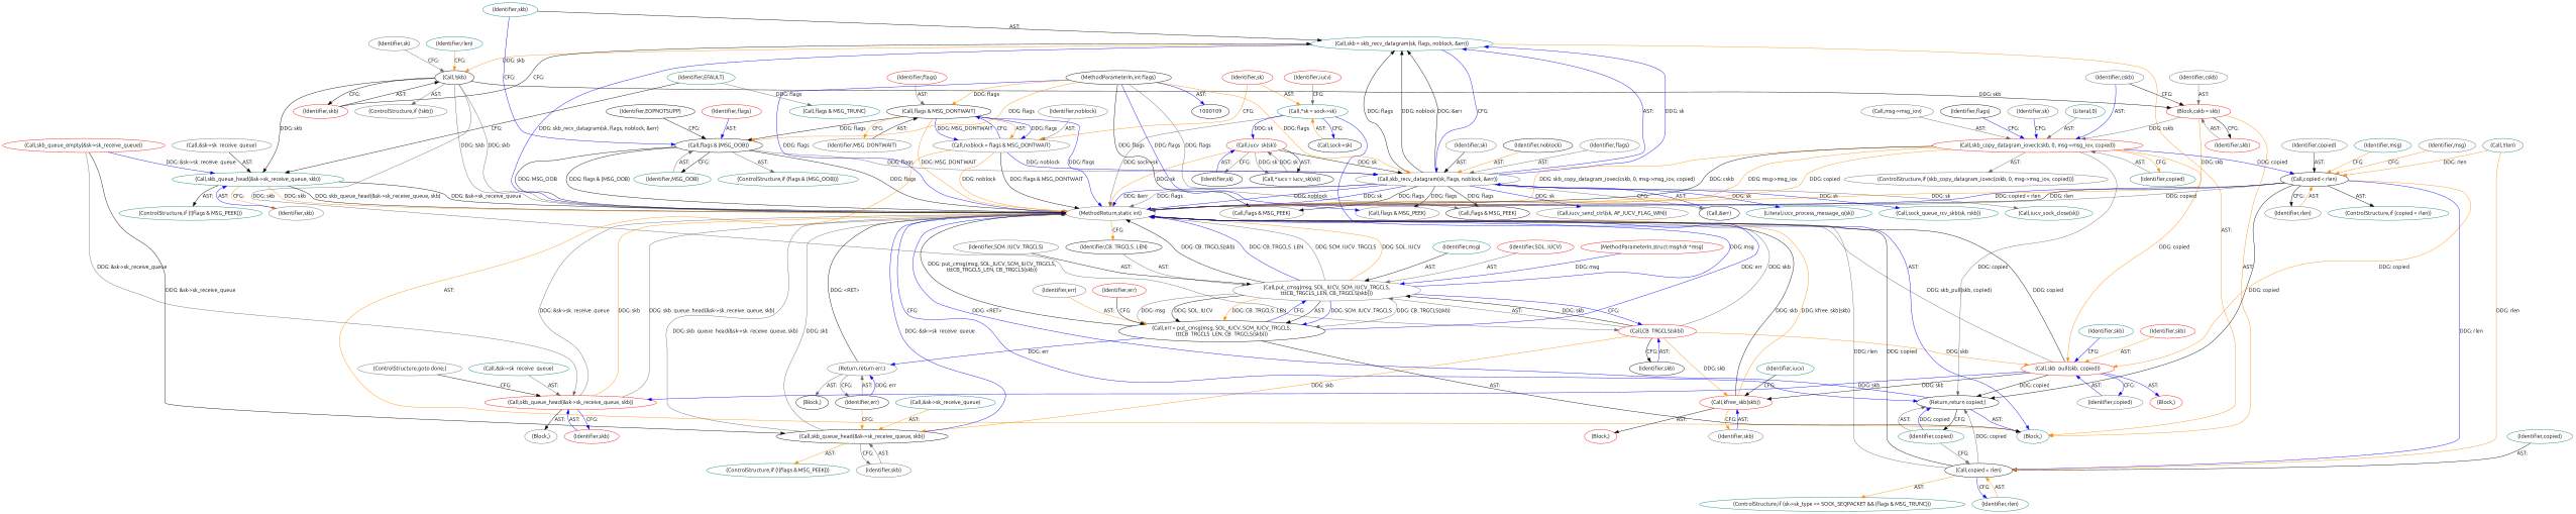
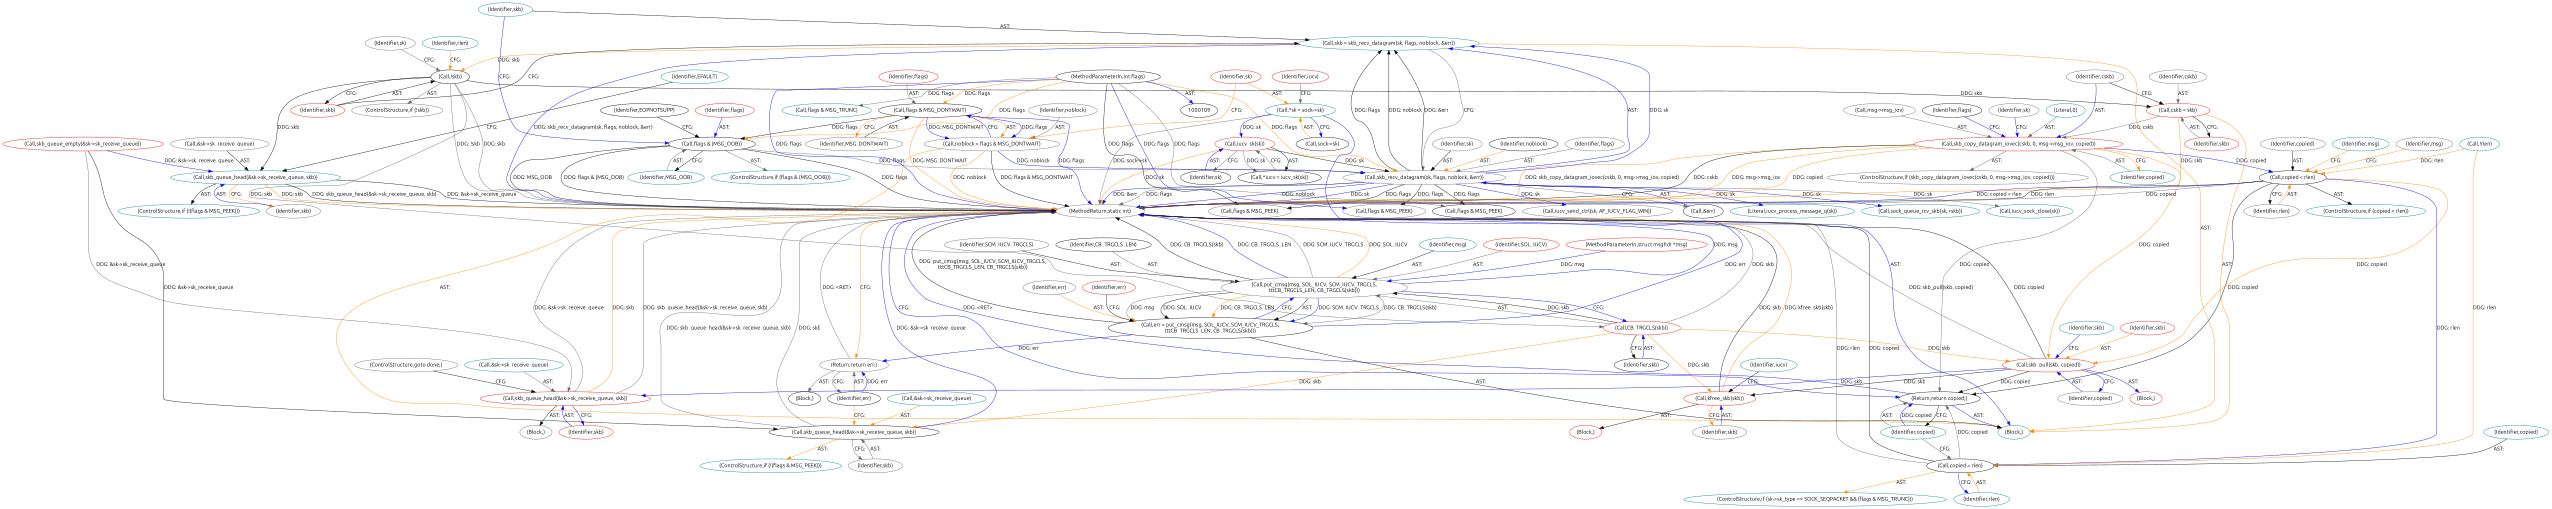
  digraph {
    fontname=Ubuntu
    node [color=gray40 fontname=Ubuntu]
    edge [color=black fontname=Ubuntu]
    n1 [color=teal label="(Call,skb = skb_recv_datagram(sk, flags, noblock, &err))"]
    n2 [label="(Call,skb_recv_datagram(sk, flags, noblock, &err))"]
    n3 [color=black label="(Call,!skb)"]
    n4 [label="(MethodReturn,static int)"]
    n5 [color=teal label="(Block,)"]
    n6 [label="(Call,flags & MSG_PEEK)"]
    n7 [label="(Call,flags & MSG_PEEK)"]
    n8 [label="(Call,iucv_send_ctrl(sk, AF_IUCV_FLAG_WIN))"]
    n9 [color=black label="(Call,flags & MSG_PEEK)"]
    n10 [color=black label="(Call,&err)"]
    n11 [color=teal label="(Literal,iucv_process_message_q(sk))"]
    n12 [color=teal label="(Call,sock_queue_rcv_skb(sk, rskb))"]
    n13 [color=teal label="(Call,iucv_sock_close(sk))"]
-   n14 [color=red label="(Block,cskb = skb)"]
+   n14 [color=red label="(Call,cskb = skb)"]
    n15 [color=teal label="(Call,skb_queue_head(&sk->sk_receive_queue, skb))"]
    n16 [color=red label="(Call,CB_TRGCLS(skb))"]
    n17 [color=red label="(Identifier,skb)"]
    n18 [label="(ControlStructure,if (!skb))"]
    n19 [color=black label="(Return,return copied;)"]
    n20 [label="(Return,return err;)"]
    n21 [color=red label="(Call,iucv_sk(sk))"]
    n22 [color=black label="(Call,*iucv = iucv_sk(sk))"]
    n23 [color=black label="(Identifier,sk)"]
    n24 [color=teal label="(Call,*sk = sock->sk)"]
    n25 [color=black label="(Call,sock->sk)"]
    n26 [color=black label="(Call,flags & (MSG_OOB))"]
    n27 [color=teal label="(ControlStructure,if (flags & (MSG_OOB)))"]
    n28 [color=teal label="(Identifier,MSG_OOB)"]
    n29 [color=black label="(Call,flags & MSG_DONTWAIT)"]
    n30 [label="(Call,noblock = flags & MSG_DONTWAIT)"]
    n31 [label="(Identifier,MSG_DONTWAIT)"]
    n32 [color=black label="(MethodParameterIn,int flags)"]
    n33 [color=teal label="(Call,flags & MSG_TRUNC)"]
    1000109 [color=black]
    n35 [color=red label="(Call,skb_copy_datagram_iovec(cskb, 0, msg->msg_iov, copied))"]
    n36 [color=red label="(Identifier,skb)"]
    n37 [color=teal label="(ControlStructure,if (!(flags & MSG_PEEK)))"]
    n38 [label="(Identifier,skb)"]
    n39 [color=red label="(Call,skb_pull(skb, copied))"]
    n40 [color=red label="(Call,kfree_skb(skb))"]
    n41 [label="(Call,put_cmsg(msg, SOL_IUCV, SCM_IUCV_TRGCLS,\n\t\t\tCB_TRGCLS_LEN, CB_TRGCLS(skb)))"]
    n42 [color=black label="(Call,skb_queue_head(&sk->sk_receive_queue, skb))"]
    n43 [color=black label="(Identifier,skb)"]
    n44 [color=black label="(Call,copied < rlen)"]
    n45 [color=teal label="(Identifier,copied)"]
    n46 [label="(ControlStructure,if (skb_copy_datagram_iovec(cskb, 0, msg->msg_iov, copied)))"]
    n47 [color=black label="(Call,copied = rlen)"]
    n48 [label="(Identifier,rlen)"]
    n49 [color=teal label="(ControlStructure,if (copied < rlen))"]
    n50 [color=red label="(Call,skb_queue_head(&sk->sk_receive_queue, skb))"]
    n51 [color=red label="(Block,)"]
    n52 [label="(Identifier,copied)"]
    n53 [color=teal label="(Identifier,copied)"]
    n54 [color=teal label="(ControlStructure,if (sk->sk_type == SOCK_SEQPACKET && (flags & MSG_TRUNC)))"]
    n55 [color=teal label="(Identifier,rlen)"]
    n56 [color=red label="(Identifier,skb)"]
    n57 [label="(Block,)"]
    n58 [color=red label="(Block,)"]
    n59 [label="(Identifier,skb)"]
    n60 [color=black label="(Call,err = put_cmsg(msg, SOL_IUCV, SCM_IUCV_TRGCLS,\n\t\t\tCB_TRGCLS_LEN, CB_TRGCLS(skb)))"]
    n61 [color=teal label="(ControlStructure,if (!(flags & MSG_PEEK)))"]
    n62 [label="(Identifier,skb)"]
    n63 [color=black label="(Block,)"]
    n64 [color=black label="(Identifier,err)"]
    n65 [color=teal label="(Identifier,EFAULT)"]
    n66 [label="(Call,msg->msg_iov)"]
    n67 [color=red label="(Identifier,SOL_IUCV)"]
    n68 [color=teal label="(Identifier,copied)"]
    n69 [color=red label="(Identifier,flags)"]
    n70 [label="(Call,&sk->sk_receive_queue)"]
    n71 [color=red label="(MethodParameterIn,struct msghdr *msg)"]
    n72 [color=black label="(Identifier,flags)"]
    n73 [color=black label="(Identifier,EOPNOTSUPP)"]
    n74 [color=teal label="(Call,!rlen)"]
    n75 [label="(Identifier,cskb)"]
    n76 [label="(ControlStructure,goto done;)"]
    n77 [color=teal label="(Identifier,skb)"]
    n78 [color=teal label="(Identifier,msg)"]
    n79 [label="(Identifier,noblock)"]
    n80 [label="(Identifier,sk)"]
    n81 [label="(Identifier,cskb)"]
    n82 [label="(Identifier,msg)"]
    n83 [color=black label="(Identifier,CB_TRGCLS_LEN)"]
    n84 [label="(Identifier,err)"]
    n85 [label="(Identifier,copied)"]
    n86 [label="(Identifier,sk)"]
    n87 [color=teal label="(Call,&sk->sk_receive_queue)"]
    n88 [color=teal label="(Identifier,skb)"]
    n89 [label="(Identifier,sk)"]
    n90 [color=black label="(Identifier,noblock)"]
    n91 [color=teal label="(Identifier,iucv)"]
    n92 [color=red label="(Identifier,skb)"]
    n93 [color=teal label="(Call,&sk->sk_receive_queue)"]
    n94 [color=red label="(Identifier,sk)"]
    n95 [label="(Identifier,SCM_IUCV_TRGCLS)"]
    n96 [color=teal label="(Literal,0)"]
    n97 [label="(Identifier,flags)"]
    n98 [color=red label="(Call,skb_queue_empty(&sk->sk_receive_queue))"]
    n99 [color=teal label="(Identifier,msg)"]
    n100 [color=red label="(Identifier,flags)"]
    n101 [color=red label="(Identifier,err)"]
    n102 [color=red label="(Identifier,iucv)"]
    n103 [color=teal label="(Identifier,rlen)"]
-   n1 -> n2 [color=blue label="CFG: "]
+   n1 -> n2 [color=gray40 label="CFG: "]
    n1 -> n3 [color=darkorange label="DDG: skb"]
    n1 -> n4 [color=blue label="DDG: skb_recv_datagram(sk, flags, noblock, &err)"]
    n1 -> n5 [color=darkorange label="AST: "]
    n2 -> n1 [color=blue label="AST: "]
    n2 -> n1 [color=blue label="DDG: sk"]
    n2 -> n1 [label="DDG: flags"]
    n2 -> n1 [label="DDG: noblock"]
    n2 -> n1 [label="DDG: &err"]
    n2 -> n4 [color=blue label="DDG: &err"]
    n2 -> n4 [color=gray40 label="DDG: flags"]
    n2 -> n4 [color=blue label="DDG: noblock"]
    n2 -> n4 [color=blue label="DDG: sk"]
    n2 -> n6 [label="DDG: flags"]
    n2 -> n7 [label="DDG: flags"]
    n2 -> n8 [color=blue label="DDG: sk"]
    n2 -> n9 [label="DDG: flags"]
    n2 -> n10 [color=gray40 label="CFG: "]
    n2 -> n11 [color=blue label="DDG: sk"]
    n2 -> n12 [color=blue label="DDG: sk"]
    n2 -> n13 [color=gray40 label="DDG: sk"]
    n3 -> n4 [color=gray40 label="DDG: !skb"]
    n3 -> n4 [color=gray40 label="DDG: skb"]
    n3 -> n14 [label="DDG: skb"]
    n3 -> n15 [label="DDG: skb"]
    n3 -> n16 [color=gray40 label="DDG: skb"]
    n3 -> n17 [label="CFG: "]
    n3 -> n18 [color=gray40 label="AST: "]
    n4 -> n19 [color=blue label="CFG: "]
-   n4 -> n83 [color=darkorange label="CFG: "]
+   n4 -> n20 [color=darkorange label="CFG: "]
    n10 -> n2 [color=blue label="AST: "]
    n14 -> n4 [color=darkorange label="DDG: skb"]
    n14 -> n5 [color=darkorange label="AST: "]
    n14 -> n35 [color=gray40 label="DDG: cskb"]
    n14 -> n36 [label="CFG: "]
    n15 -> n4 [label="DDG: &sk->sk_receive_queue"]
    n15 -> n4 [label="DDG: skb_queue_head(&sk->sk_receive_queue, skb)"]
    n15 -> n4 [color=darkorange label="DDG: skb"]
    n15 -> n37 [label="AST: "]
    n15 -> n38 [color=darkorange label="CFG: "]
    n16 -> n4 [color=gray40 label="DDG: skb"]
    n16 -> n39 [color=darkorange label="DDG: skb"]
    n16 -> n40 [color=darkorange label="DDG: skb"]
    n16 -> n41 [color=gray40 label="AST: "]
    n16 -> n41 [label="DDG: skb"]
    n16 -> n42 [color=darkorange label="DDG: skb"]
    n16 -> n43 [label="CFG: "]
    n17 -> n1 [label="CFG: "]
    n17 -> n3 [label="AST: "]
    n19 -> n4 [color=blue label="DDG: <RET>"]
    n19 -> n5 [color=blue label="AST: "]
    n19 -> n53 [label="CFG: "]
-   n20 -> n4 [label="DDG: <RET>"]
+   n20 -> n4 [color=gray40 label="DDG: <RET>"]
    n20 -> n63 [color=gray40 label="AST: "]
    n20 -> n64 [color=gray40 label="CFG: "]
    n21 -> n2 [label="DDG: sk"]
    n21 -> n4 [color=darkorange label="DDG: sk"]
    n21 -> n22 [label="AST: "]
    n21 -> n22 [color=gray40 label="DDG: sk"]
    n21 -> n23 [color=gray40 label="CFG: "]
-   n22 -> n21 [color=gray40 label="DDG: sk"]
+   n22 -> n21 [color=gray40 label="CFG: "]
    n23 -> n21 [color=blue label="AST: "]
    n24 -> n4 [color=gray40 label="DDG: sock->sk"]
    n24 -> n5 [color=blue label="AST: "]
    n24 -> n21 [color=blue label="DDG: sk"]
    n24 -> n25 [color=blue label="CFG: "]
    n25 -> n24 [color=darkorange label="AST: "]
    n26 -> n2 [color=gray40 label="DDG: flags"]
    n26 -> n4 [label="DDG: MSG_OOB"]
    n26 -> n4 [label="DDG: flags & (MSG_OOB)"]
    n26 -> n4 [label="DDG: flags"]
    n26 -> n27 [color=gray40 label="AST: "]
    n26 -> n28 [label="CFG: "]
    n28 -> n26 [color=gray40 label="AST: "]
    n29 -> n4 [color=darkorange label="DDG: MSG_DONTWAIT"]
    n29 -> n4 [color=blue label="DDG: flags"]
    n29 -> n26 [label="DDG: flags"]
    n29 -> n30 [color=darkorange label="AST: "]
    n29 -> n30 [color=blue label="DDG: flags"]
    n29 -> n30 [color=blue label="DDG: MSG_DONTWAIT"]
    n29 -> n31 [color=darkorange label="CFG: "]
    n30 -> n2 [color=blue label="DDG: noblock"]
    n30 -> n4 [color=darkorange label="DDG: noblock"]
    n30 -> n4 [label="DDG: flags & MSG_DONTWAIT"]
    n30 -> n5 [color=darkorange label="AST: "]
    n30 -> n29 [color=blue label="CFG: "]
    n31 -> n29 [label="AST: "]
    n32 -> n2 [color=darkorange label="DDG: flags"]
    n32 -> n4 [color=blue label="DDG: flags"]
    n32 -> n6 [label="DDG: flags"]
    n32 -> n7 [color=blue label="DDG: flags"]
    n32 -> n9 [color=gray40 label="DDG: flags"]
    n32 -> n26 [color=darkorange label="DDG: flags"]
    n32 -> n29 [color=darkorange label="DDG: flags"]
-   n65 -> n33 [color=gray40 label="DDG: flags"]
+   n32 -> n33 [color=gray40 label="DDG: flags"]
    n32 -> 1000109 [color=blue label="AST: "]
    n35 -> n4 [color=darkorange label="DDG: skb_copy_datagram_iovec(cskb, 0, msg->msg_iov, copied)"]
    n35 -> n4 [label="DDG: cskb"]
    n35 -> n4 [color=darkorange label="DDG: msg->msg_iov"]
    n35 -> n4 [color=darkorange label="DDG: copied"]
    n35 -> n19 [color=gray40 label="DDG: copied"]
    n35 -> n39 [color=darkorange label="DDG: copied"]
    n35 -> n44 [color=blue label="DDG: copied"]
    n35 -> n45 [color=darkorange label="CFG: "]
    n35 -> n46 [color=gray40 label="AST: "]
    n36 -> n14 [color=gray40 label="AST: "]
    n38 -> n15 [color=blue label="AST: "]
    n39 -> n4 [color=gray40 label="DDG: skb_pull(skb, copied)"]
    n39 -> n4 [label="DDG: copied"]
    n39 -> n19 [label="DDG: copied"]
    n39 -> n40 [label="DDG: skb"]
    n39 -> n50 [color=blue label="DDG: skb"]
    n39 -> n51 [color=blue label="AST: "]
    n39 -> n52 [color=blue label="CFG: "]
    n40 -> n4 [label="DDG: skb"]
    n40 -> n4 [color=darkorange label="DDG: kfree_skb(skb)"]
    n40 -> n58 [label="AST: "]
    n40 -> n59 [color=darkorange label="CFG: "]
    n41 -> n4 [label="DDG: CB_TRGCLS(skb)"]
    n41 -> n4 [color=blue label="DDG: CB_TRGCLS_LEN"]
    n41 -> n4 [color=gray40 label="DDG: SCM_IUCV_TRGCLS"]
    n41 -> n4 [color=darkorange label="DDG: SOL_IUCV"]
    n41 -> n4 [color=blue label="DDG: msg"]
    n41 -> n16 [color=blue label="CFG: "]
    n41 -> n60 [label="AST: "]
    n41 -> n60 [color=blue label="DDG: SCM_IUCV_TRGCLS"]
    n41 -> n60 [color=gray40 label="DDG: CB_TRGCLS(skb)"]
    n41 -> n60 [color=gray40 label="DDG: msg"]
    n41 -> n60 [label="DDG: SOL_IUCV"]
    n41 -> n60 [color=darkorange label="DDG: CB_TRGCLS_LEN"]
    n42 -> n4 [color=blue label="DDG: &sk->sk_receive_queue"]
    n42 -> n4 [color=gray40 label="DDG: skb_queue_head(&sk->sk_receive_queue, skb)"]
    n42 -> n4 [color=gray40 label="DDG: skb"]
    n42 -> n61 [color=darkorange label="AST: "]
    n42 -> n62 [color=gray40 label="CFG: "]
    n43 -> n16 [color=blue label="AST: "]
    n44 -> n4 [color=blue label="DDG: copied < rlen"]
    n44 -> n4 [label="DDG: rlen"]
    n44 -> n4 [color=gray40 label="DDG: copied"]
    n44 -> n19 [label="DDG: copied"]
    n44 -> n39 [color=darkorange label="DDG: copied"]
    n44 -> n47 [color=blue label="DDG: rlen"]
    n44 -> n48 [label="CFG: "]
    n44 -> n49 [label="AST: "]
    n45 -> n35 [color=gray40 label="AST: "]
    n47 -> n4 [color=gray40 label="DDG: rlen"]
    n47 -> n4 [label="DDG: copied"]
    n47 -> n19 [color=gray40 label="DDG: copied"]
    n47 -> n54 [color=darkorange label="AST: "]
    n47 -> n55 [color=blue label="CFG: "]
    n48 -> n44 [color=darkorange label="AST: "]
    n50 -> n4 [color=gray40 label="DDG: &sk->sk_receive_queue"]
    n50 -> n4 [color=darkorange label="DDG: skb"]
    n50 -> n4 [color=gray40 label="DDG: skb_queue_head(&sk->sk_receive_queue, skb)"]
    n50 -> n56 [color=blue label="CFG: "]
    n50 -> n57 [label="AST: "]
    n52 -> n39 [color=blue label="AST: "]
    n53 -> n19 [color=gray40 label="AST: "]
    n53 -> n19 [color=blue label="DDG: copied"]
    n53 -> n47 [color=gray40 label="CFG: "]
    n55 -> n47 [color=darkorange label="AST: "]
    n56 -> n50 [color=blue label="AST: "]
    n59 -> n40 [color=blue label="AST: "]
    n60 -> n4 [color=blue label="DDG: err"]
    n60 -> n4 [label="DDG: put_cmsg(msg, SOL_IUCV, SCM_IUCV_TRGCLS,\n\t\t\tCB_TRGCLS_LEN, CB_TRGCLS(skb))"]
    n60 -> n5 [label="AST: "]
    n60 -> n20 [color=blue label="DDG: err"]
    n60 -> n41 [color=blue label="CFG: "]
    n62 -> n42 [color=gray40 label="AST: "]
    n64 -> n20 [color=gray40 label="AST: "]
    n64 -> n20 [color=blue label="DDG: err"]
    n64 -> n42 [color=darkorange label="CFG: "]
    n65 -> n15 [label="CFG: "]
    n66 -> n35 [color=gray40 label="AST: "]
    n67 -> n41 [color=gray40 label="AST: "]
    n68 -> n47 [label="AST: "]
    n69 -> n26 [color=blue label="AST: "]
    n70 -> n15 [label="AST: "]
    n71 -> n41 [color=blue label="DDG: msg"]
    n72 -> n35 [color=blue label="CFG: "]
    n73 -> n26 [label="CFG: "]
    n74 -> n44 [color=darkorange label="DDG: rlen"]
    n74 -> n47 [color=darkorange label="DDG: rlen"]
    n75 -> n14 [label="CFG: "]
    n75 -> n35 [color=blue label="AST: "]
    n76 -> n50 [label="CFG: "]
    n77 -> n1 [label="AST: "]
    n77 -> n26 [color=blue label="CFG: "]
    n78 -> n44 [color=darkorange label="CFG: "]
    n79 -> n30 [color=gray40 label="AST: "]
    n80 -> n2 [label="AST: "]
    n81 -> n14 [color=gray40 label="AST: "]
    n82 -> n44 [color=darkorange label="CFG: "]
    n83 -> n41 [color=gray40 label="AST: "]
    n84 -> n60 [color=darkorange label="AST: "]
    n85 -> n44 [label="AST: "]
    n86 -> n35 [color=blue label="CFG: "]
    n87 -> n50 [color=gray40 label="AST: "]
    n88 -> n39 [color=blue label="CFG: "]
    n89 -> n3 [color=gray40 label="CFG: "]
    n90 -> n2 [color=darkorange label="AST: "]
    n91 -> n40 [label="CFG: "]
    n92 -> n39 [color=darkorange label="AST: "]
    n93 -> n42 [color=darkorange label="AST: "]
    n94 -> n24 [color=darkorange label="AST: "]
    n94 -> n30 [color=darkorange label="CFG: "]
    n95 -> n41 [label="AST: "]
    n96 -> n35 [color=gray40 label="AST: "]
    n97 -> n2 [color=gray40 label="AST: "]
    n98 -> n15 [color=blue label="DDG: &sk->sk_receive_queue"]
    n98 -> n42 [label="DDG: &sk->sk_receive_queue"]
    n98 -> n50 [color=gray40 label="DDG: &sk->sk_receive_queue"]
    n99 -> n41 [label="AST: "]
    n100 -> n29 [color=gray40 label="AST: "]
    n101 -> n60 [label="CFG: "]
    n102 -> n24 [color=gray40 label="CFG: "]
    n103 -> n3 [color=darkorange label="CFG: "]
  }
